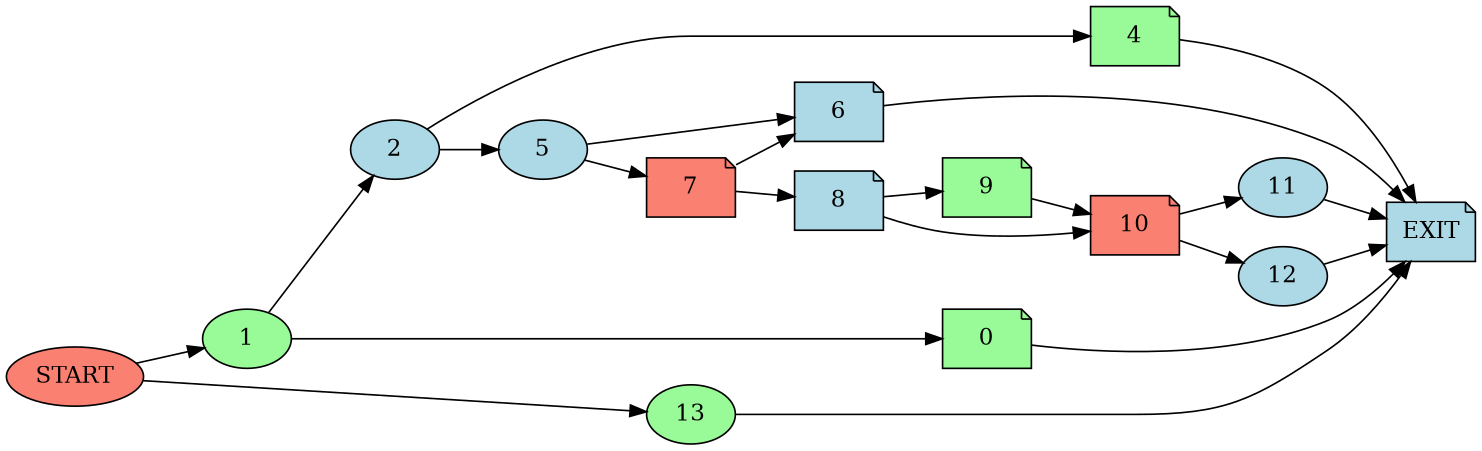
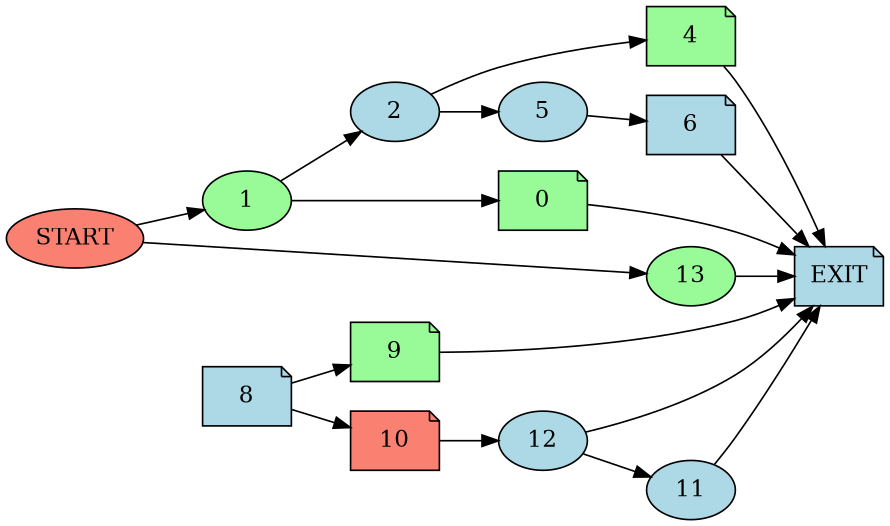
  digraph {
    rankdir=LR
    node [fillcolor=lightblue shape=note style=filled]
    n1 [fillcolor=salmon label=START shape=ellipse]
    1 [fillcolor=palegreen shape=ellipse]
    13 [fillcolor=palegreen shape=ellipse]
    2 [shape=ellipse]
    n5 [fillcolor=palegreen label=0]
    n6 [label=EXIT]
    4 [fillcolor=palegreen]
    5 [shape=ellipse]
    6
-   7 [fillcolor=salmon]
    8
    9 [fillcolor=palegreen]
    10 [fillcolor=salmon]
    11 [shape=ellipse]
    12 [shape=ellipse]
    n1 -> 1
    n1 -> 13
    1 -> 2
    1 -> n5
    13 -> n6
    2 -> 4
    2 -> 5
    n5 -> n6
    4 -> n6
    5 -> 6
-   5 -> 7
    6 -> n6
-   7 -> 6
-   7 -> 8
    8 -> 9
    8 -> 10
-   9 -> 10
-   10 -> 11
+   9 -> n6
+   12 -> 11
    10 -> 12
    11 -> n6
    12 -> n6
  }
